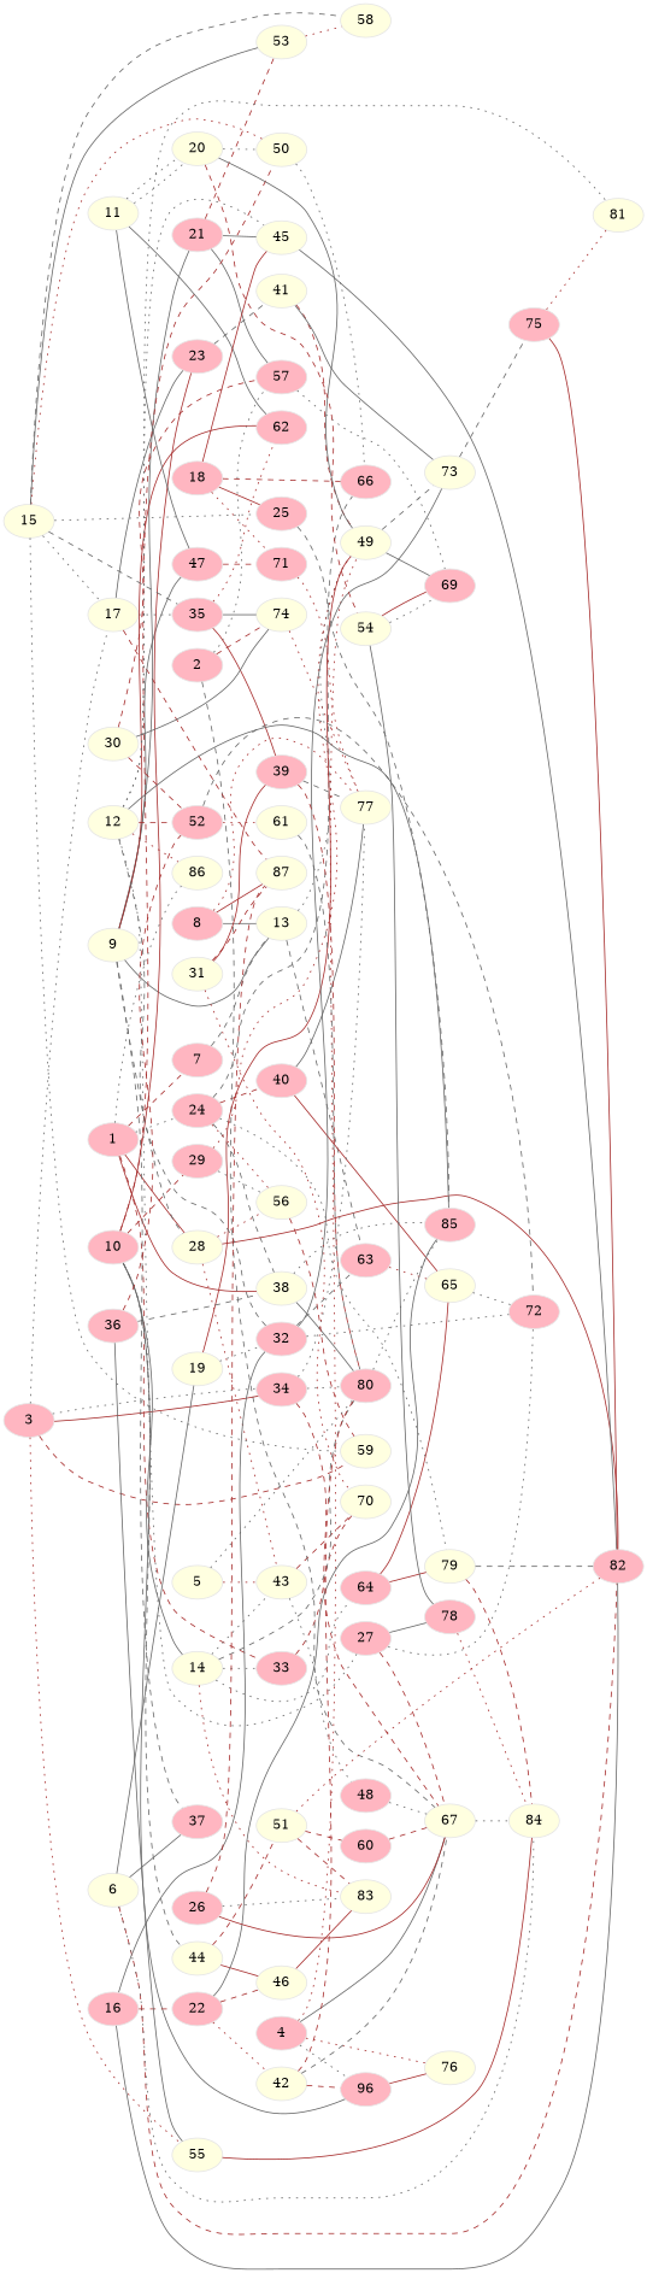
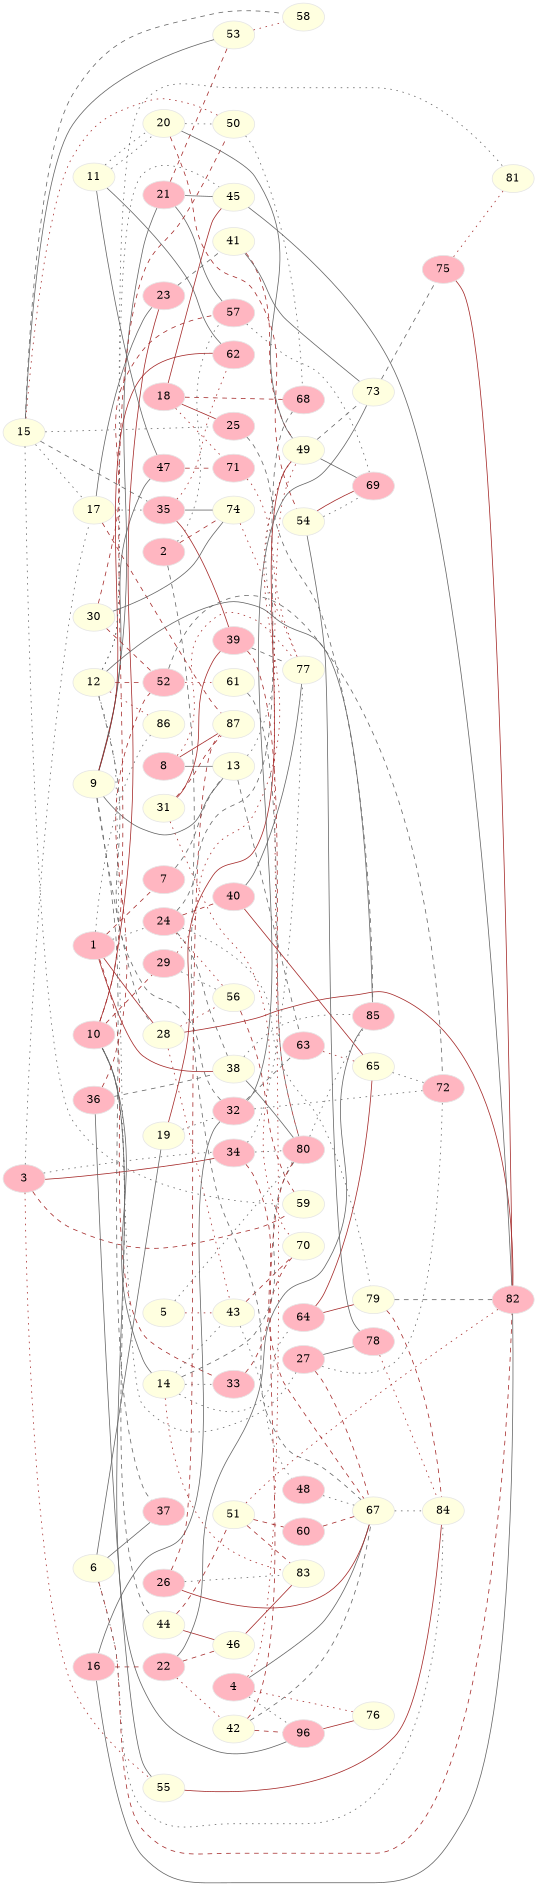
  graph {
    rankdir=LR
    node [color=gray90 fillcolor=lightyellow style=filled]
    edge [color=gray40 style=dotted]
    1 [fillcolor=lightpink]
    7 [fillcolor=lightpink]
    24 [fillcolor=lightpink]
    28
    33 [fillcolor=lightpink]
    38
    86
    13
-   68 [fillcolor=lightpink label=66]
+   68 [fillcolor=lightpink]
    40 [fillcolor=lightpink]
    56
    79
    43
    82 [fillcolor=lightpink]
    70
    80 [fillcolor=lightpink]
    85 [fillcolor=lightpink]
    2 [fillcolor=lightpink]
    57 [fillcolor=lightpink]
    67
    74
    69 [fillcolor=lightpink]
    84
    77
    3 [fillcolor=lightpink]
    17
    34 [fillcolor=lightpink]
    55
    59
    87
    23 [fillcolor=lightpink]
    35 [fillcolor=lightpink]
    4 [fillcolor=lightpink]
    49
    n35 [fillcolor=lightpink label=96]
    76
    73
    5
    48 [fillcolor=lightpink]
    6
    19
    37 [fillcolor=lightpink]
    32 [fillcolor=lightpink]
    63 [fillcolor=lightpink]
    8 [fillcolor=lightpink]
    9
    21 [fillcolor=lightpink]
    47 [fillcolor=lightpink]
    62 [fillcolor=lightpink]
    45
    53
    71 [fillcolor=lightpink]
    10 [fillcolor=lightpink]
    14
    29 [fillcolor=lightpink]
    44
    50
    64 [fillcolor=lightpink]
    83
    41
    46
    51
    11
    20
    54
    12
    27 [fillcolor=lightpink]
    52 [fillcolor=lightpink]
    81
    72 [fillcolor=lightpink]
    78 [fillcolor=lightpink]
    61
    65
    15
    25 [fillcolor=lightpink]
    58
    39 [fillcolor=lightpink]
    16 [fillcolor=lightpink]
    22 [fillcolor=lightpink]
    42
    18 [fillcolor=lightpink]
    26 [fillcolor=lightpink]
    30
    31
    75 [fillcolor=lightpink]
    36 [fillcolor=lightpink]
    60 [fillcolor=lightpink]
    1 -- 7 [color=brown style=dashed]
    1 -- 24
    1 -- 28 [color=brown style=solid]
    1 -- 33 [color=brown style=dashed]
    1 -- 38 [color=brown style=solid]
    1 -- 86
    7 -- 13 [style=dashed]
    24 -- 38 [style=dashed]
    24 -- 68 [style=dashed]
    24 -- 40 [color=brown style=dashed]
    24 -- 56 [color=brown]
    24 -- 79
    28 -- 56 [color=brown]
    28 -- 43 [color=brown]
    28 -- 82 [color=brown style=solid]
    33 -- 70 [color=brown style=dashed]
    38 -- 80 [style=solid]
    38 -- 85
    13 -- 49
    13 -- 63 [style=dashed]
    40 -- 77 [style=solid]
    40 -- 65 [color=brown style=solid]
    56 -- 59 [color=brown style=dashed]
    79 -- 82 [style=dashed]
    79 -- 84 [color=brown style=dashed]
    43 -- 70 [color=brown style=dashed]
    43 -- 48
    80 -- 85
    2 -- 57
    2 -- 67 [style=dashed]
    2 -- 74 [color=brown style=dashed]
    57 -- 69
    67 -- 84
    74 -- 77 [color=brown]
    3 -- 17
    3 -- 34 [color=brown style=solid]
    3 -- 34
    3 -- 55 [color=brown]
    3 -- 59 [color=brown style=dashed]
    17 -- 87 [color=brown style=dashed]
    17 -- 23 [style=solid]
    17 -- 35
    34 -- 80
    34 -- 67 [color=brown style=dashed]
    34 -- 77
    55 -- 84 [color=brown style=solid]
    23 -- 41 [style=dashed]
    35 -- 74 [style=solid]
    35 -- 62 [color=brown]
    35 -- 39 [color=brown style=solid]
    4 -- 67 [style=solid]
    4 -- 49 [color=brown]
    4 -- n35
    4 -- 76 [color=brown]
    49 -- 69 [style=solid]
    49 -- 73 [style=dashed]
    n35 -- 76 [color=brown style=solid]
    73 -- 75 [style=dashed]
    5 -- 43 [color=brown]
    5 -- 80
    48 -- 67
    6 -- 82 [color=brown style=dashed]
    6 -- 84
    6 -- 19 [style=solid]
    6 -- 37 [style=solid]
    19 -- 49 [color=brown style=solid]
    19 -- 32
    32 -- 73 [style=solid]
    32 -- 63 [style=dashed]
    32 -- 72
    63 -- 65 [color=brown]
    8 -- 13 [style=solid]
    8 -- 77 [color=brown]
    8 -- 87 [color=brown style=solid]
    9 -- 28 [style=dashed]
    9 -- 13 [style=solid]
    9 -- 37 [style=dashed]
    9 -- 21 [style=solid]
    9 -- 47 [style=solid]
    9 -- 62 [color=brown style=solid]
    21 -- 57 [style=solid]
    21 -- 45 [style=solid]
    21 -- 53 [color=brown style=dashed]
    47 -- 71 [color=brown style=dashed]
    45 -- 82 [style=solid]
    53 -- 58 [color=brown]
    71 -- 77 [color=brown]
    10 -- 23 [color=brown style=solid]
    10 -- n35 [style=solid]
    10 -- 14 [style=solid]
    10 -- 29 [color=brown style=dashed]
    10 -- 44 [style=dashed]
    10 -- 50 [color=brown style=dashed]
    14 -- 33
    14 -- 43
    14 -- 80 [style=dashed]
    14 -- 64
    14 -- 83 [color=brown]
    29 -- 56
    29 -- 49 [color=brown]
    44 -- 46 [color=brown style=solid]
    44 -- 51 [color=brown style=dashed]
    50 -- 68
    64 -- 79 [color=brown style=solid]
    64 -- 65 [color=brown style=solid]
    41 -- 49 [color=brown style=dashed]
    41 -- 73 [style=solid]
    46 -- 83 [color=brown style=solid]
    51 -- 82 [color=brown]
    51 -- 83 [color=brown style=dashed]
    51 -- 60 [color=brown style=dashed]
    11 -- 47 [style=solid]
    11 -- 62 [style=solid]
    11 -- 20
    11 -- 20
    20 -- 49 [style=solid]
    20 -- 50
    20 -- 54 [color=brown style=dashed]
    54 -- 69
    54 -- 69 [color=brown style=solid]
    54 -- 78 [style=solid]
    12 -- 86 [color=brown]
    12 -- 85 [style=solid]
    12 -- 32 [style=dashed]
    12 -- 45
    12 -- 27
    12 -- 52 [color=brown style=dashed]
    12 -- 81
    27 -- 67 [color=brown style=dashed]
    27 -- 72
    27 -- 78 [style=solid]
    52 -- 72 [style=dashed]
    52 -- 61 [color=brown]
    78 -- 84 [color=brown]
    61 -- 80 [style=dashed]
    65 -- 72
    15 -- 17
    15 -- 59
    15 -- 35 [style=dashed]
    15 -- 53 [style=solid]
    15 -- 50 [color=brown]
    15 -- 25
    15 -- 58 [style=dashed]
    25 -- 85 [style=dashed]
    39 -- 80 [color=brown style=dashed]
    39 -- 77 [style=dashed]
    16 -- 82 [style=solid]
    16 -- 32 [style=solid]
    16 -- 22 [color=brown style=dashed]
    22 -- 85 [style=solid]
    22 -- 46 [color=brown style=dashed]
    22 -- 42 [color=brown]
    42 -- 80 [color=brown style=dashed]
    42 -- 67 [style=dashed]
    42 -- n35 [color=brown style=dashed]
    18 -- 68 [color=brown style=dashed]
    18 -- 45 [color=brown style=solid]
    18 -- 71 [color=brown]
    18 -- 25 [color=brown style=solid]
    26 -- 67 [color=brown style=solid]
    26 -- 87 [color=brown style=dashed]
    26 -- 83
    30 -- 57 [color=brown style=dashed]
    30 -- 74 [style=solid]
    30 -- 52 [color=brown style=dashed]
    31 -- 70 [color=brown]
    31 -- 87 [color=brown style=dashed]
    31 -- 39 [color=brown style=solid]
    75 -- 82 [color=brown style=solid]
    75 -- 81 [color=brown]
    36 -- 38 [style=dashed]
    36 -- 55 [style=solid]
    36 -- 52 [color=brown style=dashed]
    60 -- 67 [color=brown style=dashed]
  }
